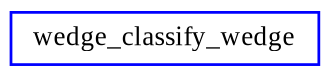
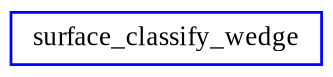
  digraph {
    rankdir=LR
    fontname="Liberation Serif"
-   n1 [color=blue fillcolor=white fontname="Liberation Serif" fontsize=10 height=0.2 label=wedge_classify_wedge shape=record style=filled width=0.4]
+   n1 [color=blue fillcolor=white fontname="Liberation Serif" fontsize=10 height=0.2 label=surface_classify_wedge shape=record style=filled width=0.4]
  }
